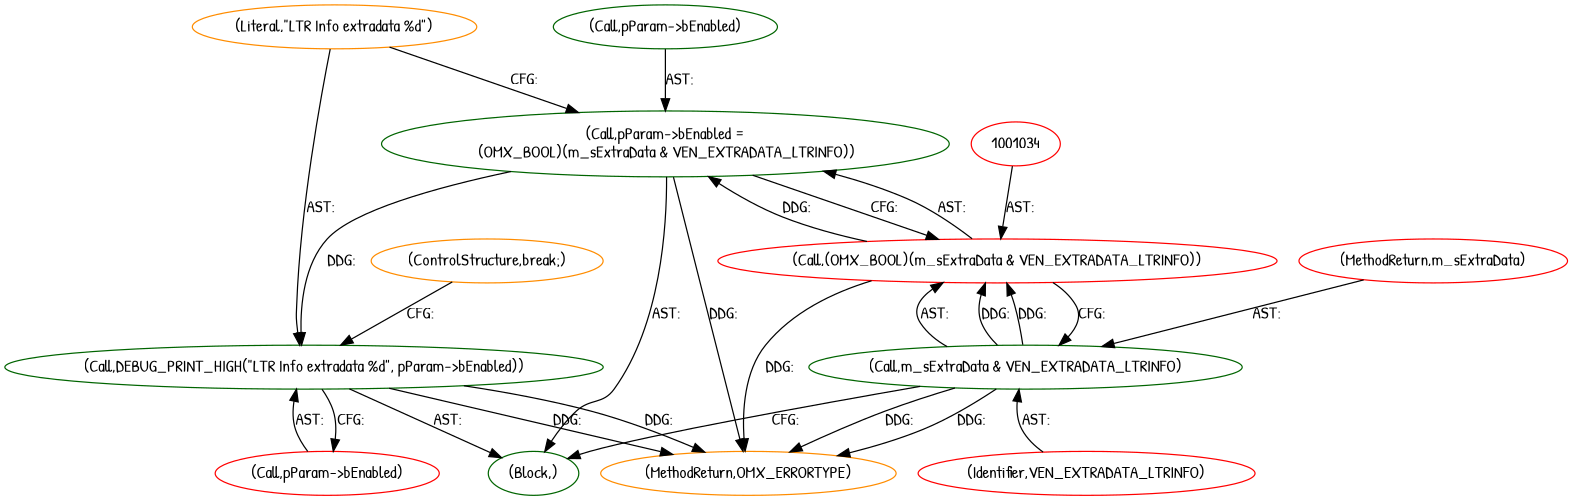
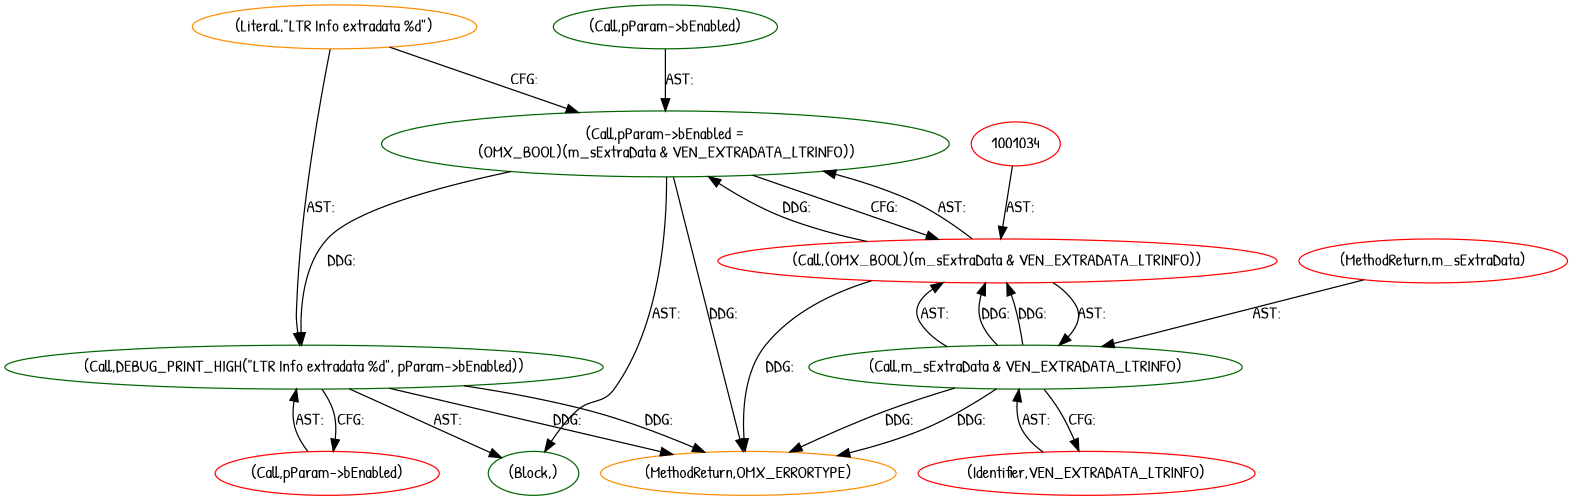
  digraph {
    fontname="Patrick Hand"
    node [color=darkgreen fontname="Patrick Hand"]
    edge [fontname="Patrick Hand"]
    n1 [label="(Call,pParam->bEnabled =\n (OMX_BOOL)(m_sExtraData & VEN_EXTRADATA_LTRINFO))"]
    n2 [color=red label="(Call,(OMX_BOOL)(m_sExtraData & VEN_EXTRADATA_LTRINFO))"]
    n3 [label="(Call,DEBUG_PRINT_HIGH(\"LTR Info extradata %d\", pParam->bEnabled))"]
    n4 [color=darkorange label="(MethodReturn,OMX_ERRORTYPE)"]
    n5 [label="(Block,)"]
    n6 [label="(Call,m_sExtraData & VEN_EXTRADATA_LTRINFO)"]
    n7 [color=red label="(Call,pParam->bEnabled)"]
    n8 [color=red label="(Identifier,VEN_EXTRADATA_LTRINFO)"]
    n9 [label="(Call,pParam->bEnabled)"]
    n10 [color=darkorange label="(Literal,\"LTR Info extradata %d\")"]
    n11 [color=red label="(MethodReturn,m_sExtraData)"]
-   n12 [color=darkorange label="(ControlStructure,break;)"]
    1001034 [color=red]
    n1 -> n2 [label="CFG: "]
    n1 -> n3 [label="DDG: "]
    n1 -> n4 [label="DDG: "]
    n1 -> n5 [label="AST: "]
    n2 -> n1 [label="AST: "]
    n2 -> n1 [label="DDG: "]
    n2 -> n4 [label="DDG: "]
-   n2 -> n6 [label="CFG: "]
+   n2 -> n6 [label="AST: "]
    n3 -> n4 [label="DDG: "]
    n3 -> n4 [label="DDG: "]
    n3 -> n5 [label="AST: "]
    n3 -> n7 [label="CFG: "]
    n6 -> n2 [label="AST: "]
    n6 -> n2 [label="DDG: "]
    n6 -> n2 [label="DDG: "]
    n6 -> n4 [label="DDG: "]
    n6 -> n4 [label="DDG: "]
-   n6 -> n5 [label="CFG: "]
+   n6 -> n8 [label="CFG: "]
    n7 -> n3 [label="AST: "]
    n8 -> n6 [label="AST: "]
    n9 -> n1 [label="AST: "]
    n10 -> n1 [label="CFG: "]
    n10 -> n3 [label="AST: "]
    n11 -> n6 [label="AST: "]
-   n12 -> n3 [label="CFG: "]
    1001034 -> n2 [label="AST: "]
  }
